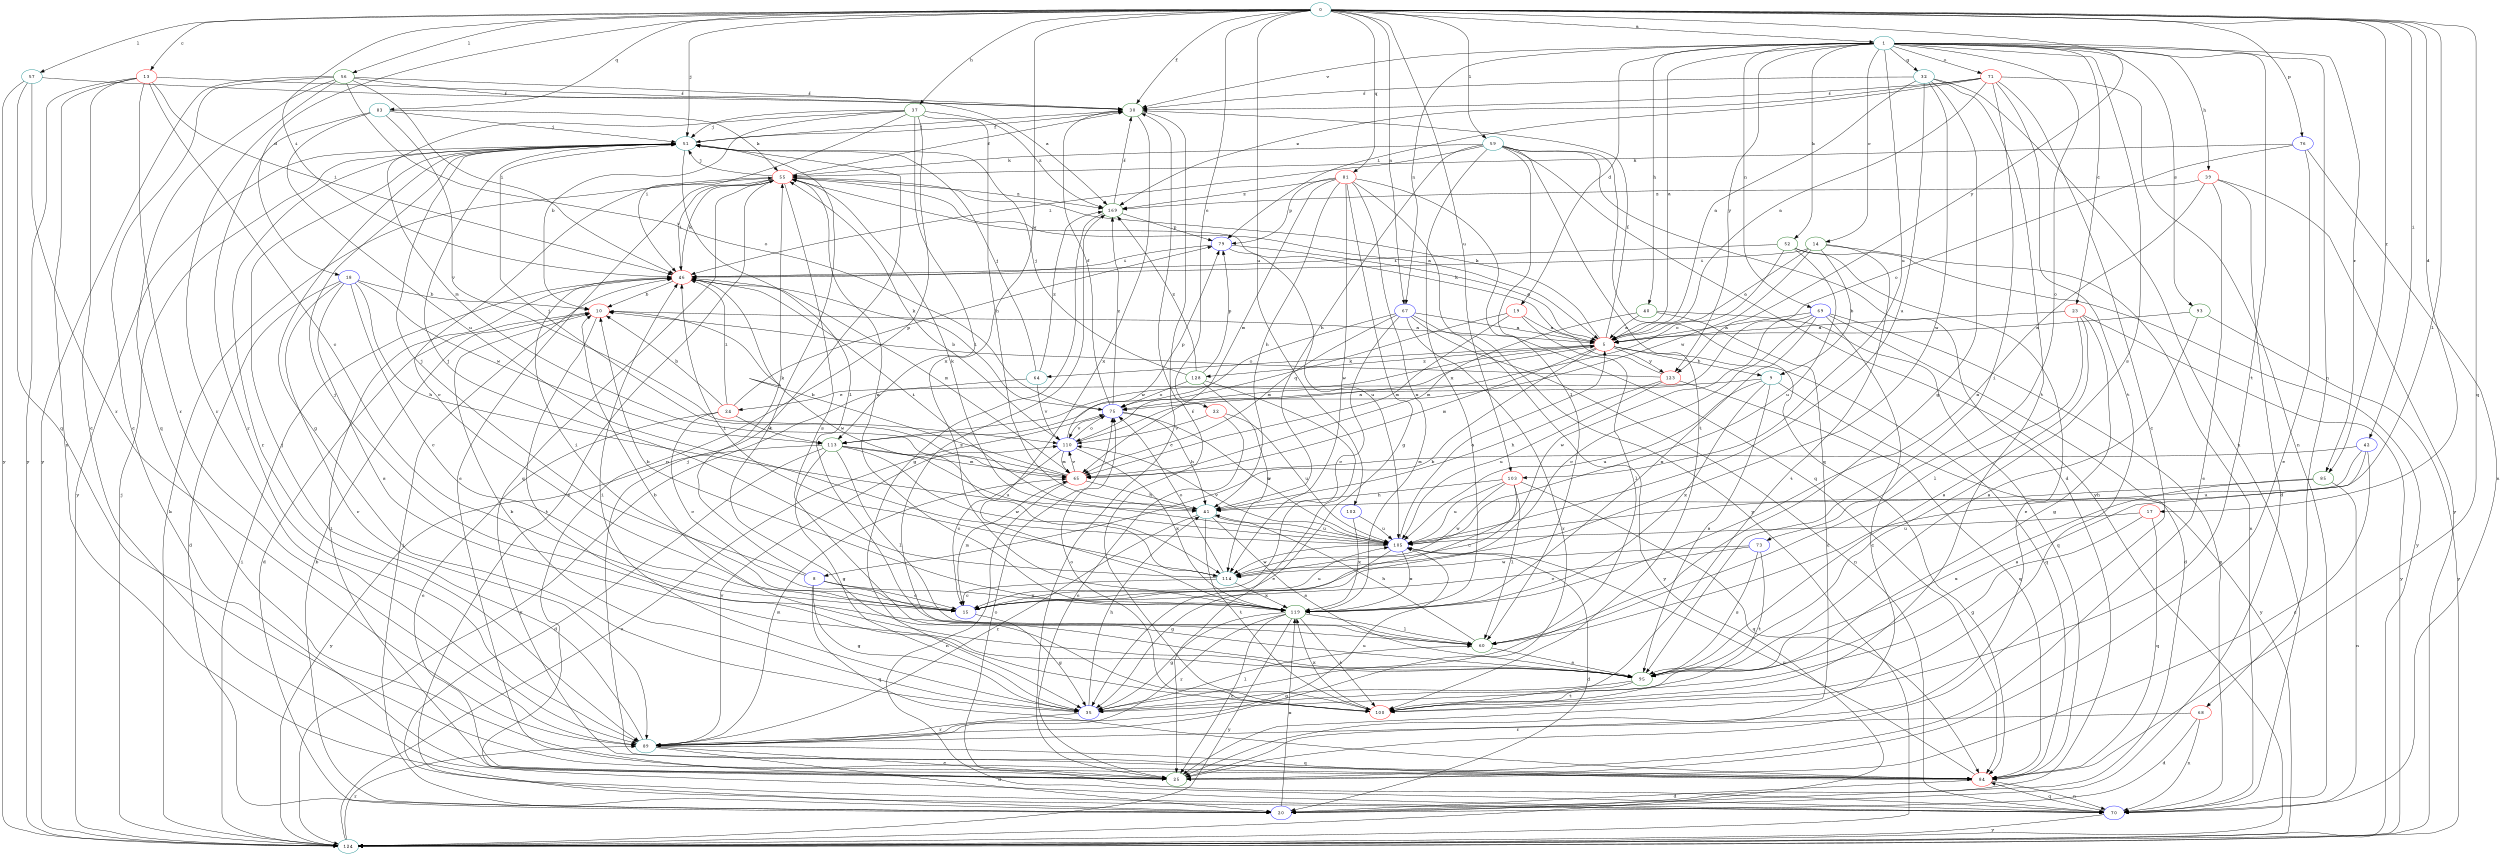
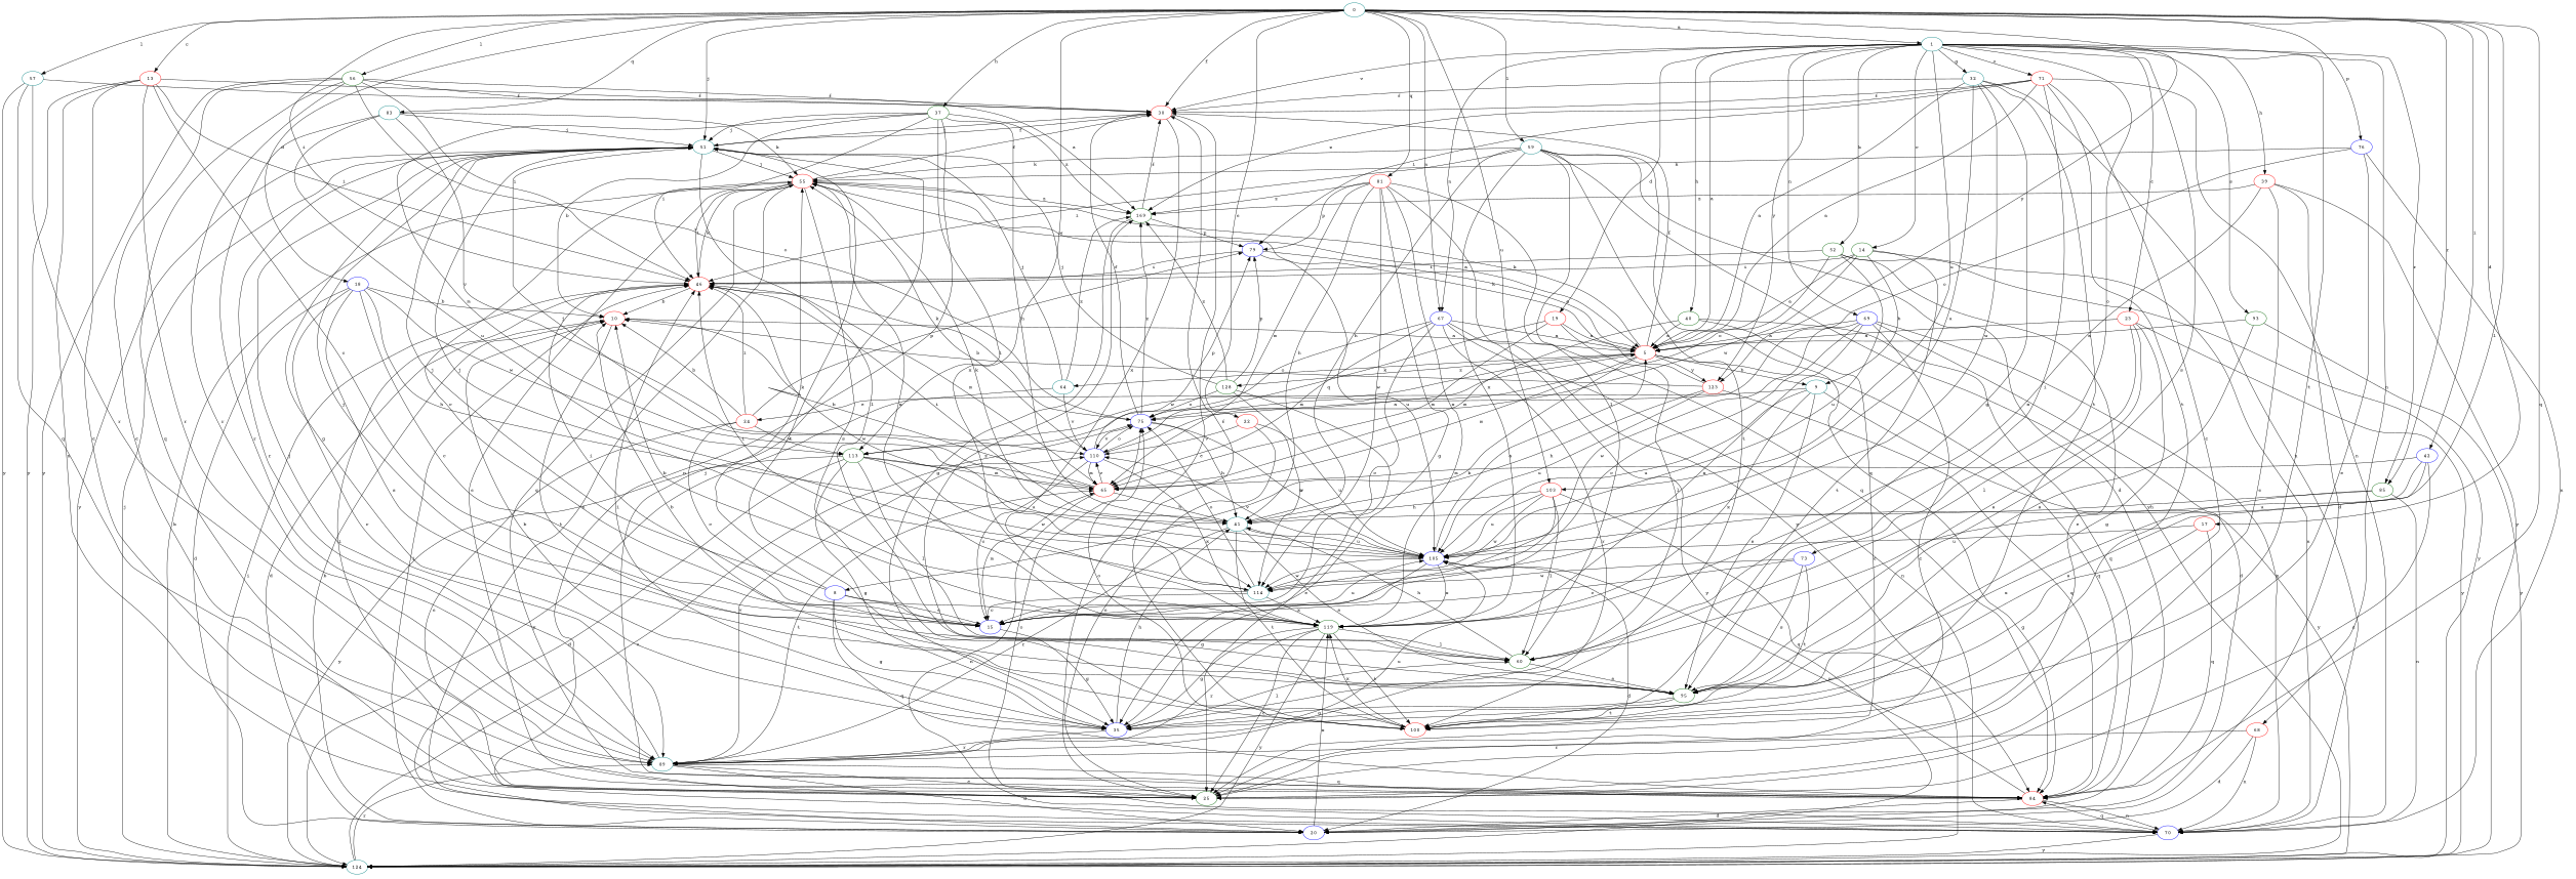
  strict digraph {
    fontname="Courier Prime"
    node [color=red fontname="Courier Prime"]
    edge [fontname="Courier Prime"]
    0 [color=teal]
    1 [color=teal]
    13
    17
    18 [color=blue]
    22
-   30 [color=darkgreen]
+   30
    37 [color=darkgreen]
    42 [color=blue]
    46
    51 [color=teal]
    56 [color=darkgreen]
    57 [color=teal]
    59 [color=teal]
    60 [color=darkgreen]
    67 [color=blue]
    76 [color=blue]
    81
    83 [color=teal]
    84
    85 [color=darkgreen]
-   102 [color=blue]
    103
    113 [color=darkgreen]
    123
    5
    14 [color=darkgreen]
    19
    23
    32 [color=teal]
    39
    40 [color=darkgreen]
    52 [color=darkgreen]
    68
    69 [color=blue]
    71
    73 [color=blue]
    93 [color=darkgreen]
    95 [color=darkgreen]
    100
    15 [color=blue]
    124 [color=teal]
    25 [color=darkgreen]
    70 [color=blue]
    89 [color=teal]
    35 [color=blue]
    105 [color=blue]
    10
    20 [color=blue]
    41 [color=teal]
    110 [color=blue]
    119 [color=darkgreen]
    65
    n54 [color=darkgreen label=169]
    55
    114 [color=teal]
    75 [color=blue]
    79 [color=blue]
    8 [color=blue]
    9 [color=teal]
    n61 [color=teal label=64]
    128 [color=darkgreen]
    24
    0 -> 1 [label=a]
    0 -> 13 [label=c]
    0 -> 17 [label=d]
    0 -> 18 [label=d]
    0 -> 22 [label=e]
    0 -> 30 [label=f]
    0 -> 37 [label=h]
    0 -> 42 [label=i]
    0 -> 46 [label=i]
    0 -> 51 [label=j]
    0 -> 56 [label=l]
    0 -> 57 [label=l]
    0 -> 59 [label=l]
    0 -> 60 [label=l]
    0 -> 67 [label=n]
    0 -> 76 [label=p]
    0 -> 81 [label=q]
    0 -> 83 [label=q]
    0 -> 84 [label=q]
    0 -> 85 [label=r]
-   0 -> 102 [label=u]
    0 -> 103 [label=u]
    0 -> 113 [label=w]
    0 -> 123 [label=y]
    1 -> 30 [label=v]
    1 -> 67 [label=n]
    1 -> 85 [label=r]
    1 -> 103 [label=u]
    1 -> 123 [label=y]
    1 -> 5 [label=a]
    1 -> 14 [label=c]
    1 -> 19 [label=d]
    1 -> 23 [label=e]
    1 -> 32 [label=g]
    1 -> 39 [label=h]
    1 -> 40 [label=h]
    1 -> 52 [label=k]
    1 -> 68 [label=n]
    1 -> 69 [label=n]
    1 -> 71 [label=o]
    1 -> 73 [label=o]
    1 -> 93 [label=s]
    1 -> 95 [label=s]
    1 -> 100 [label=t]
    13 -> 30 [label=f]
    13 -> 46 [label=i]
    13 -> 15 [label=c]
    13 -> 124 [label=y]
    13 -> 25 [label=e]
    13 -> 70 [label=n]
    13 -> 89 [label=r]
    17 -> 84 [label=q]
    17 -> 35 [label=g]
    17 -> 105 [label=u]
    18 -> 113 [label=w]
    18 -> 95 [label=s]
    18 -> 15 [label=c]
    18 -> 89 [label=r]
    18 -> 10 [label=b]
    18 -> 20 [label=d]
    18 -> 41 [label=h]
    22 -> 25 [label=e]
    22 -> 105 [label=u]
    22 -> 110 [label=v]
    30 -> 51 [label=j]
    30 -> 25 [label=e]
    30 -> 119 [label=x]
    37 -> 46 [label=i]
    37 -> 51 [label=j]
    37 -> 70 [label=n]
    37 -> 10 [label=b]
    37 -> 41 [label=h]
    37 -> 119 [label=x]
    37 -> 65 [label=m]
    37 -> n54 [label=z]
    42 -> 95 [label=s]
    42 -> 25 [label=e]
    42 -> 105 [label=u]
    42 -> 65 [label=m]
    46 -> 10 [label=b]
    46 -> 65 [label=m]
    46 -> 55 [label=k]
    46 -> 114 [label=w]
    51 -> 30 [label=f]
    51 -> 60 [label=l]
    51 -> 100 [label=t]
    51 -> 124 [label=y]
    51 -> 89 [label=r]
    51 -> 35 [label=g]
    56 -> 30 [label=f]
    56 -> 46 [label=i]
    56 -> 84 [label=q]
    56 -> 124 [label=y]
    56 -> 25 [label=e]
    56 -> 89 [label=r]
    56 -> n54 [label=z]
    56 -> 75 [label=o]
    57 -> 30 [label=f]
    57 -> 84 [label=q]
    57 -> 124 [label=y]
    57 -> 89 [label=r]
    59 -> 46 [label=i]
    59 -> 60 [label=l]
    59 -> 84 [label=q]
    59 -> 100 [label=t]
    59 -> 124 [label=y]
    59 -> 20 [label=d]
    59 -> 41 [label=h]
    59 -> 119 [label=x]
    59 -> 55 [label=k]
    60 -> 51 [label=j]
    60 -> 95 [label=s]
    60 -> 41 [label=h]
    67 -> 5 [label=a]
    67 -> 15 [label=c]
    67 -> 124 [label=y]
    67 -> 70 [label=n]
    67 -> 89 [label=r]
    67 -> 65 [label=m]
    67 -> 75 [label=o]
    76 -> 25 [label=e]
    76 -> 70 [label=n]
    76 -> 55 [label=k]
    76 -> 75 [label=o]
    81 -> 84 [label=q]
    81 -> 124 [label=y]
    81 -> 35 [label=g]
    81 -> 41 [label=h]
    81 -> 119 [label=x]
    81 -> 65 [label=m]
    81 -> n54 [label=z]
    81 -> 114 [label=w]
    81 -> 79 [label=p]
    83 -> 51 [label=j]
    83 -> 89 [label=r]
    83 -> 105 [label=u]
    83 -> 110 [label=v]
    83 -> 55 [label=k]
    84 -> 51 [label=j]
    84 -> 70 [label=n]
    84 -> 105 [label=u]
    84 -> 20 [label=d]
    85 -> 95 [label=s]
    85 -> 70 [label=n]
    85 -> 41 [label=h]
-   102 -> 105 [label=u]
-   102 -> 119 [label=x]
    103 -> 60 [label=l]
    103 -> 84 [label=q]
    103 -> 15 [label=c]
    103 -> 105 [label=u]
    103 -> 41 [label=h]
    103 -> 114 [label=w]
    113 -> 60 [label=l]
    113 -> 124 [label=y]
    113 -> 35 [label=g]
    113 -> 105 [label=u]
    113 -> 20 [label=d]
    113 -> 65 [label=m]
    113 -> 114 [label=w]
    123 -> 84 [label=q]
    123 -> 105 [label=u]
    123 -> 10 [label=b]
    123 -> 41 [label=h]
    123 -> 55 [label=k]
    5 -> 30 [label=f]
    5 -> 84 [label=q]
    5 -> 113 [label=w]
    5 -> 123 [label=y]
    5 -> 65 [label=m]
    5 -> 55 [label=k]
    5 -> 8 [label=b]
    5 -> 9 [label=b]
    5 -> n61 [label=k]
    5 -> 128 [label=z]
    14 -> 46 [label=i]
    14 -> 113 [label=w]
    14 -> 5 [label=a]
    14 -> 100 [label=t]
    14 -> 70 [label=n]
    14 -> 9 [label=b]
    19 -> 60 [label=l]
    19 -> 5 [label=a]
    19 -> 110 [label=q]
    19 -> 65 [label=m]
    23 -> 60 [label=l]
    23 -> 5 [label=a]
    23 -> 95 [label=s]
    23 -> 124 [label=y]
    23 -> 35 [label=g]
    32 -> 30 [label=f]
    32 -> 5 [label=a]
    32 -> 100 [label=t]
    32 -> 70 [label=n]
    32 -> 35 [label=g]
    32 -> 105 [label=u]
    32 -> 114 [label=w]
    39 -> 124 [label=y]
    39 -> 25 [label=e]
    39 -> 20 [label=d]
    39 -> 119 [label=x]
    39 -> n54 [label=z]
    40 -> 84 [label=q]
    40 -> 5 [label=a]
    40 -> 25 [label=e]
    40 -> 65 [label=m]
    52 -> 46 [label=i]
    52 -> 124 [label=y]
    52 -> 25 [label=e]
    52 -> 105 [label=u]
    52 -> 75 [label=o]
    68 -> 70 [label=n]
    68 -> 89 [label=r]
    68 -> 20 [label=d]
    69 -> 5 [label=a]
    69 -> 15 [label=c]
    69 -> 25 [label=e]
    69 -> 70 [label=n]
    69 -> 20 [label=d]
    69 -> 119 [label=x]
    69 -> 114 [label=w]
    71 -> 30 [label=f]
    71 -> 5 [label=a]
    71 -> 95 [label=i]
    71 -> 100 [label=t]
    71 -> 25 [label=e]
    71 -> 70 [label=n]
    71 -> n54 [label=z]
    71 -> 79 [label=i]
    73 -> 95 [label=s]
    73 -> 100 [label=t]
    73 -> 15 [label=c]
    73 -> 114 [label=w]
    93 -> 5 [label=a]
    93 -> 95 [label=s]
    93 -> 124 [label=y]
    95 -> 100 [label=t]
    95 -> 35 [label=g]
    95 -> 10 [label=b]
    95 -> n54 [label=z]
    100 -> 30 [label=f]
    100 -> 119 [label=x]
    100 -> 75 [label=o]
    15 -> 46 [label=i]
    15 -> 35 [label=g]
    15 -> 105 [label=u]
    15 -> 65 [label=m]
    124 -> 46 [label=i]
    124 -> 51 [label=j]
    124 -> 89 [label=r]
    124 -> 55 [label=k]
    124 -> 75 [label=o]
    25 -> 46 [label=i]
    70 -> 84 [label=q]
    70 -> 124 [label=y]
    70 -> 75 [label=o]
    89 -> 51 [label=j]
    89 -> 84 [label=q]
    89 -> 25 [label=e]
    89 -> 105 [label=u]
    89 -> 20 [label=d]
    89 -> 110 [label=v]
-   89 -> 65 [label=m]
+   89 -> 65 [label=t]
    35 -> 46 [label=i]
    35 -> 60 [label=l]
    35 -> 89 [label=r]
    35 -> 10 [label=b]
    35 -> 41 [label=h]
    105 -> 5 [label=a]
    105 -> 35 [label=g]
    105 -> 20 [label=d]
    105 -> 110 [label=v]
    105 -> 119 [label=x]
    105 -> 55 [label=k]
    105 -> 114 [label=w]
    10 -> 5 [label=a]
    10 -> 100 [label=t]
    10 -> 20 [label=d]
    20 -> 46 [label=i]
    20 -> 10 [label=b]
    20 -> 119 [label=x]
    41 -> 46 [label=i]
    41 -> 95 [label=s]
    41 -> 100 [label=t]
    41 -> 89 [label=r]
    41 -> 105 [label=u]
    110 -> 5 [label=a]
    110 -> 15 [label=c]
    110 -> 119 [label=x]
    110 -> 65 [label=m]
    110 -> 55 [label=k]
    110 -> 75 [label=o]
    110 -> 79 [label=p]
    119 -> 60 [label=l]
    119 -> 100 [label=t]
    119 -> 124 [label=y]
    119 -> 25 [label=e]
    119 -> 89 [label=r]
    119 -> 35 [label=g]
    119 -> 10 [label=b]
    65 -> 51 [label=j]
    65 -> 70 [label=n]
    65 -> 10 [label=b]
    65 -> 41 [label=h]
    65 -> 110 [label=v]
    n54 -> 30 [label=f]
    n54 -> 35 [label=g]
    n54 -> 79 [label=p]
    55 -> 30 [label=f]
    55 -> 46 [label=i]
-   55 -> 51 [label=j]
+   51 -> 55 [label=j]
    55 -> 84 [label=q]
    55 -> 5 [label=a]
    55 -> 95 [label=s]
    55 -> 15 [label=c]
    55 -> 25 [label=e]
    55 -> 70 [label=n]
    55 -> 119 [label=x]
    55 -> n54 [label=z]
    114 -> 46 [label=i]
    114 -> 51 [label=j]
    114 -> 15 [label=c]
    114 -> 119 [label=x]
    114 -> 75 [label=o]
    75 -> 30 [label=f]
    75 -> 46 [label=i]
    75 -> 105 [label=u]
    75 -> 41 [label=h]
    75 -> 110 [label=v]
    75 -> n54 [label=z]
    79 -> 46 [label=i]
    79 -> 5 [label=a]
    79 -> 105 [label=u]
    8 -> 51 [label=j]
    8 -> 84 [label=q]
    8 -> 15 [label=c]
    8 -> 35 [label=g]
    8 -> 119 [label=x]
    8 -> 55 [label=k]
    9 -> 95 [label=s]
    9 -> 124 [label=y]
    9 -> 105 [label=u]
    9 -> 119 [label=x]
    9 -> 24 [label=e]
    n61 -> 51 [label=j]
    n61 -> 124 [label=y]
    n61 -> 110 [label=v]
    n61 -> n54 [label=z]
    128 -> 51 [label=j]
    128 -> 25 [label=e]
    128 -> n54 [label=z]
    128 -> 114 [label=w]
    128 -> 75 [label=o]
    128 -> 79 [label=p]
    24 -> 46 [label=i]
    24 -> 113 [label=w]
    24 -> 15 [label=c]
    24 -> 25 [label=e]
    24 -> 10 [label=b]
    24 -> 79 [label=p]
  }
